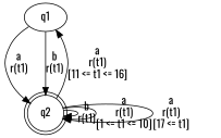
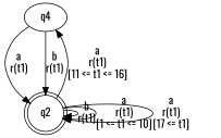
  digraph {
    fontname=Oswald
    node [fontname=Oswald]
    edge [fontname=Oswald]
-   n1 [label=q1]
+   n1 [label=q4]
    n2 [label=q2 shape=doublecircle]
    n1 -> n2 [label="a\nr(t1)\n"]
    n1 -> n2 [label="b\nr(t1)\n"]
    n2 -> n1 [label="a\nr(t1)\n[11 <= t1 <= 16]"]
    n2 -> n2 [label="b\nr(t1)\n"]
    n2 -> n2 [label="a\nr(t1)\n[1 <= t1 <= 10]"]
    n2 -> n2 [label="a\nr(t1)\n[17 <= t1]"]
  }
